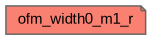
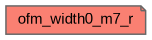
  digraph {
    rankdir=LR
    fontname="Liberation Sans"
-   n1 [color=grey40 fillcolor=salmon fontname="Liberation Sans" fontsize=10 height=0.2 label=ofm_width0_m1_r shape=note style=filled width=0.4]
+   n1 [color=grey40 fillcolor=salmon fontname="Liberation Sans" fontsize=10 height=0.2 label=ofm_width0_m7_r shape=note style=filled width=0.4]
  }
